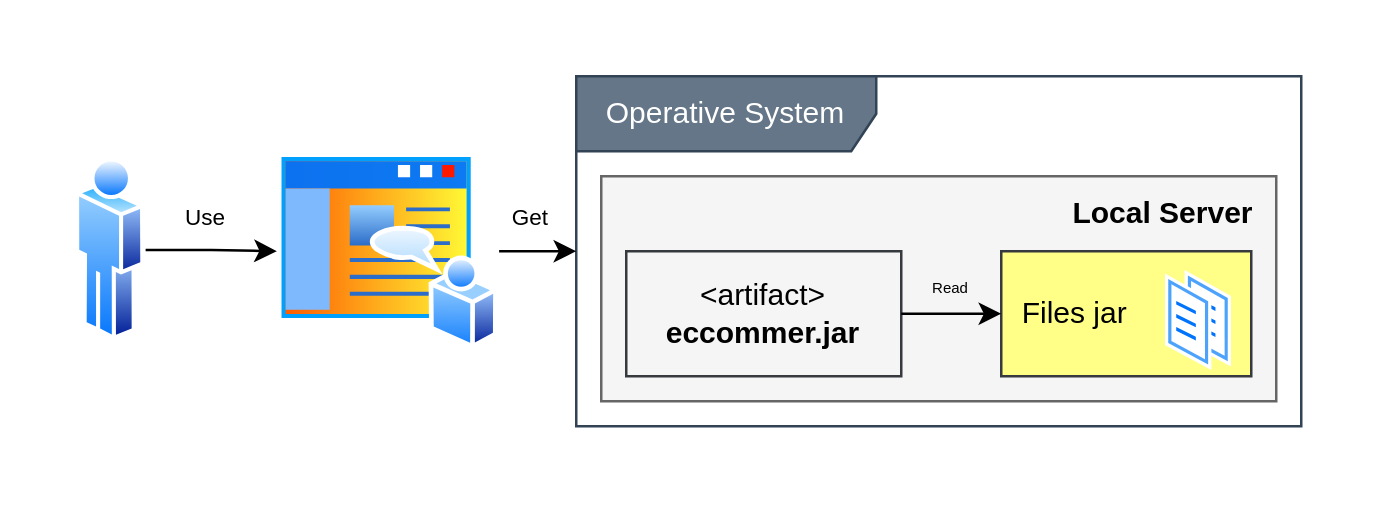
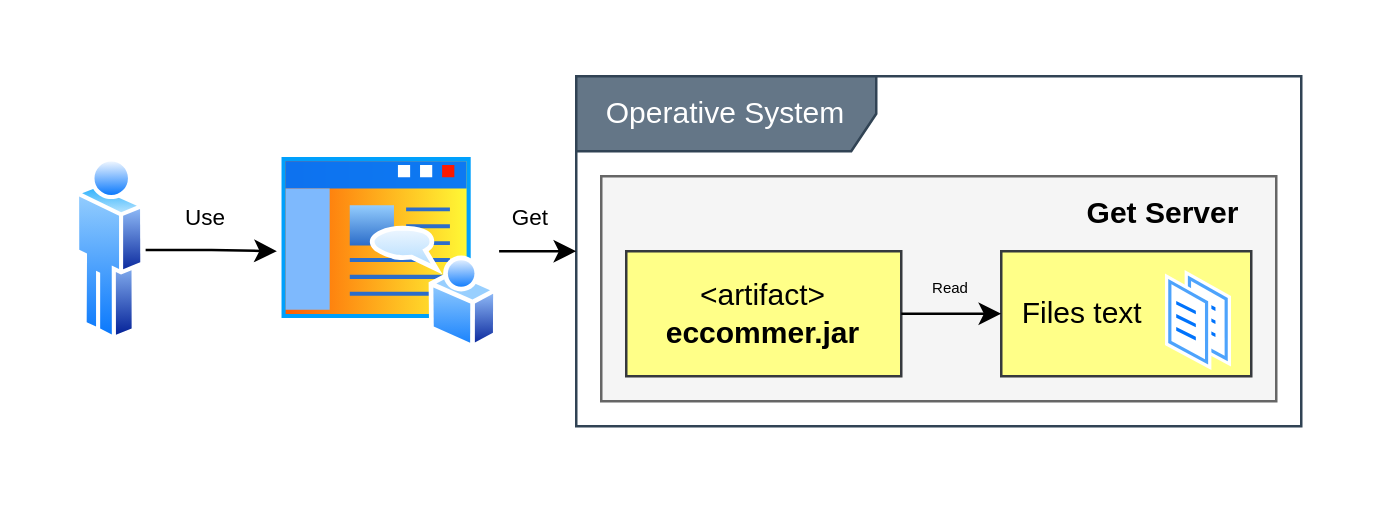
  <mxCell id="0" />
  <mxCell id="1" parent="0" />
  <mxCell id="2" value="" style="rounded=0;whiteSpace=wrap;html=1;fontColor=default;strokeColor=none;" vertex="1" parent="1"><mxGeometry x="20" y="20" width="510" height="160" as="geometry" /></mxCell>
  <mxCell id="3" value="Operative System" style="shape=umlFrame;whiteSpace=wrap;html=1;pointerEvents=0;recursiveResize=0;container=1;collapsible=0;width=120;height=30;fillColor=#647687;strokeColor=#314354;fontColor=#ffffff;" vertex="1" parent="1"><mxGeometry x="230" y="30" width="290" height="140" as="geometry" /></mxCell>
  <mxCell id="4" value="" style="rounded=0;whiteSpace=wrap;html=1;fillColor=#f5f5f5;fontColor=#333333;strokeColor=#666666;" vertex="1" parent="3"><mxGeometry x="10" y="40" width="270" height="90" as="geometry" /></mxCell>
- <mxCell id="5" value="&amp;lt;artifact&amp;gt;&lt;div&gt;&lt;b&gt;eccommer.jar&lt;/b&gt;&lt;/div&gt;" style="html=1;whiteSpace=wrap;fillColor=#f5f5f5;strokeColor=#36393d;" vertex="1" parent="3"><mxGeometry x="20" y="70" width="110" height="50" as="geometry" /></mxCell>
+ <mxCell id="5" value="&amp;lt;artifact&amp;gt;&lt;div&gt;&lt;b&gt;eccommer.jar&lt;/b&gt;&lt;/div&gt;" style="html=1;whiteSpace=wrap;fillColor=#ffff88;strokeColor=#36393d;" vertex="1" parent="3"><mxGeometry x="20" y="70" width="110" height="50" as="geometry" /></mxCell>
  <mxCell id="6" value="Read" style="text;html=1;align=center;verticalAlign=middle;whiteSpace=wrap;rounded=0;fontStyle=0;fontSize=6;" vertex="1" parent="3"><mxGeometry x="135" y="80" width="30" height="10" as="geometry" /></mxCell>
- <mxCell id="7" value="&amp;nbsp; Files jar" style="rounded=0;whiteSpace=wrap;html=1;align=left;fillColor=#ffff88;strokeColor=#36393d;" vertex="1" parent="3"><mxGeometry x="170" y="70" width="100" height="50" as="geometry" /></mxCell>
+ <mxCell id="7" value="&amp;nbsp; Files text" style="rounded=0;whiteSpace=wrap;html=1;align=left;fillColor=#ffff88;strokeColor=#36393d;" vertex="1" parent="3"><mxGeometry x="170" y="70" width="100" height="50" as="geometry" /></mxCell>
  <mxCell id="8" style="edgeStyle=orthogonalEdgeStyle;rounded=0;orthogonalLoop=1;jettySize=auto;html=1;entryX=0;entryY=0.5;entryDx=0;entryDy=0;" edge="1" parent="3" source="5" target="7"><mxGeometry relative="1" as="geometry" /></mxCell>
  <mxCell id="9" value="" style="image;aspect=fixed;perimeter=ellipsePerimeter;html=1;align=center;shadow=0;dashed=0;spacingTop=3;image=img/lib/active_directory/documents.svg;" vertex="1" parent="3"><mxGeometry x="236" y="78" width="26.4" height="40" as="geometry" /></mxCell>
- <mxCell id="10" value="Local Server" style="text;html=1;align=center;verticalAlign=middle;whiteSpace=wrap;rounded=0;fontStyle=1" vertex="1" parent="3"><mxGeometry x="190" y="40" width="90" height="30" as="geometry" /></mxCell>
+ <mxCell id="10" value="Get Server" style="text;html=1;align=center;verticalAlign=middle;whiteSpace=wrap;rounded=0;fontStyle=1" vertex="1" parent="3"><mxGeometry x="190" y="40" width="90" height="30" as="geometry" /></mxCell>
  <mxCell id="11" value="" style="image;aspect=fixed;perimeter=ellipsePerimeter;html=1;align=center;shadow=0;dashed=0;spacingTop=3;image=img/lib/active_directory/home_page.svg;" vertex="1" parent="1"><mxGeometry x="110.25" y="60" width="88.89" height="80" as="geometry" /></mxCell>
  <mxCell id="12" style="edgeStyle=orthogonalEdgeStyle;rounded=0;orthogonalLoop=1;jettySize=auto;html=1;entryX=0;entryY=0.5;entryDx=0;entryDy=0;" edge="1" parent="1" source="13" target="11"><mxGeometry relative="1" as="geometry" /></mxCell>
  <mxCell id="13" value="" style="image;aspect=fixed;perimeter=ellipsePerimeter;html=1;align=center;shadow=0;dashed=0;spacingTop=3;image=img/lib/active_directory/user.svg;" vertex="1" parent="1"><mxGeometry x="30" y="62" width="27.75" height="75" as="geometry" /></mxCell>
  <mxCell id="14" value="Use" style="text;html=1;align=center;verticalAlign=middle;whiteSpace=wrap;rounded=0;fontStyle=0;fontSize=9;" vertex="1" parent="1"><mxGeometry x="67" y="82" width="30" height="10" as="geometry" /></mxCell>
  <mxCell id="15" value="Get" style="text;html=1;align=center;verticalAlign=middle;whiteSpace=wrap;rounded=0;fontStyle=0;fontSize=9;" vertex="1" parent="1"><mxGeometry x="197.14" y="82" width="30" height="10" as="geometry" /></mxCell>
  <mxCell id="16" style="edgeStyle=orthogonalEdgeStyle;rounded=0;orthogonalLoop=1;jettySize=auto;html=1;exitX=1;exitY=0.5;exitDx=0;exitDy=0;entryX=0;entryY=0.5;entryDx=0;entryDy=0;entryPerimeter=0;" edge="1" parent="1" source="11" target="3"><mxGeometry relative="1" as="geometry" /></mxCell>
